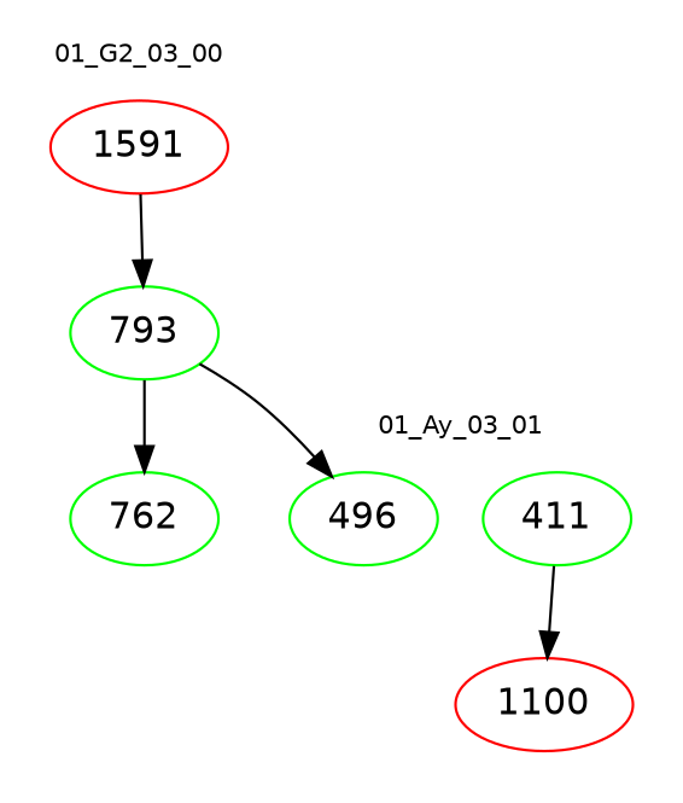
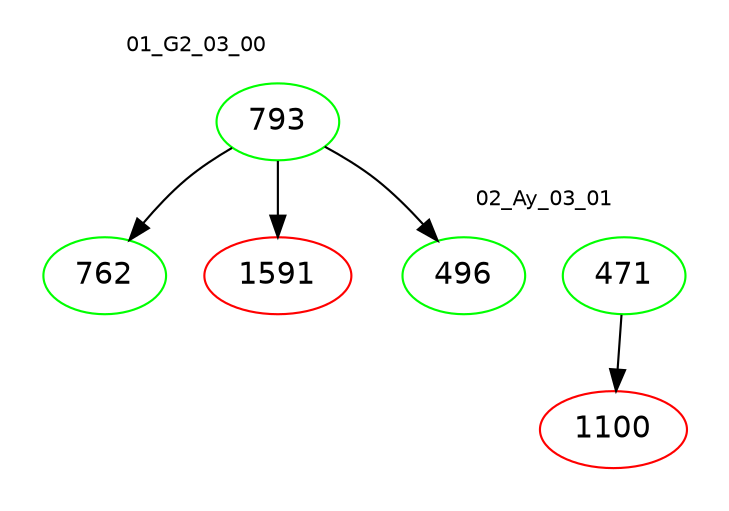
  digraph {
    fontname="DejaVu Sans"
    node [color=green fontname="DejaVu Sans"]
    edge [color=black fontname="DejaVu Sans"]
-   n1 [label=411]
+   n1 [label=471]
    n2 [label=496]
    n3 [color=red label=1100]
    n4 [label=793]
    n5 [label=762]
    n6 [color=red label=1591]
    subgraph cluster_1 {
      color=white
      fontsize=10
-     label="01_Ay_03_01"
+     label="02_Ay_03_01"
      n1
      n2
      n3
    }
    subgraph cluster_2 {
      color=white
      fontsize=10
      label="01_G2_03_00"
      n4
      n5
      n6
    }
    n1 -> n3
    n4 -> n2
    n4 -> n5
-   n6 -> n4
+   n4 -> n6
  }
